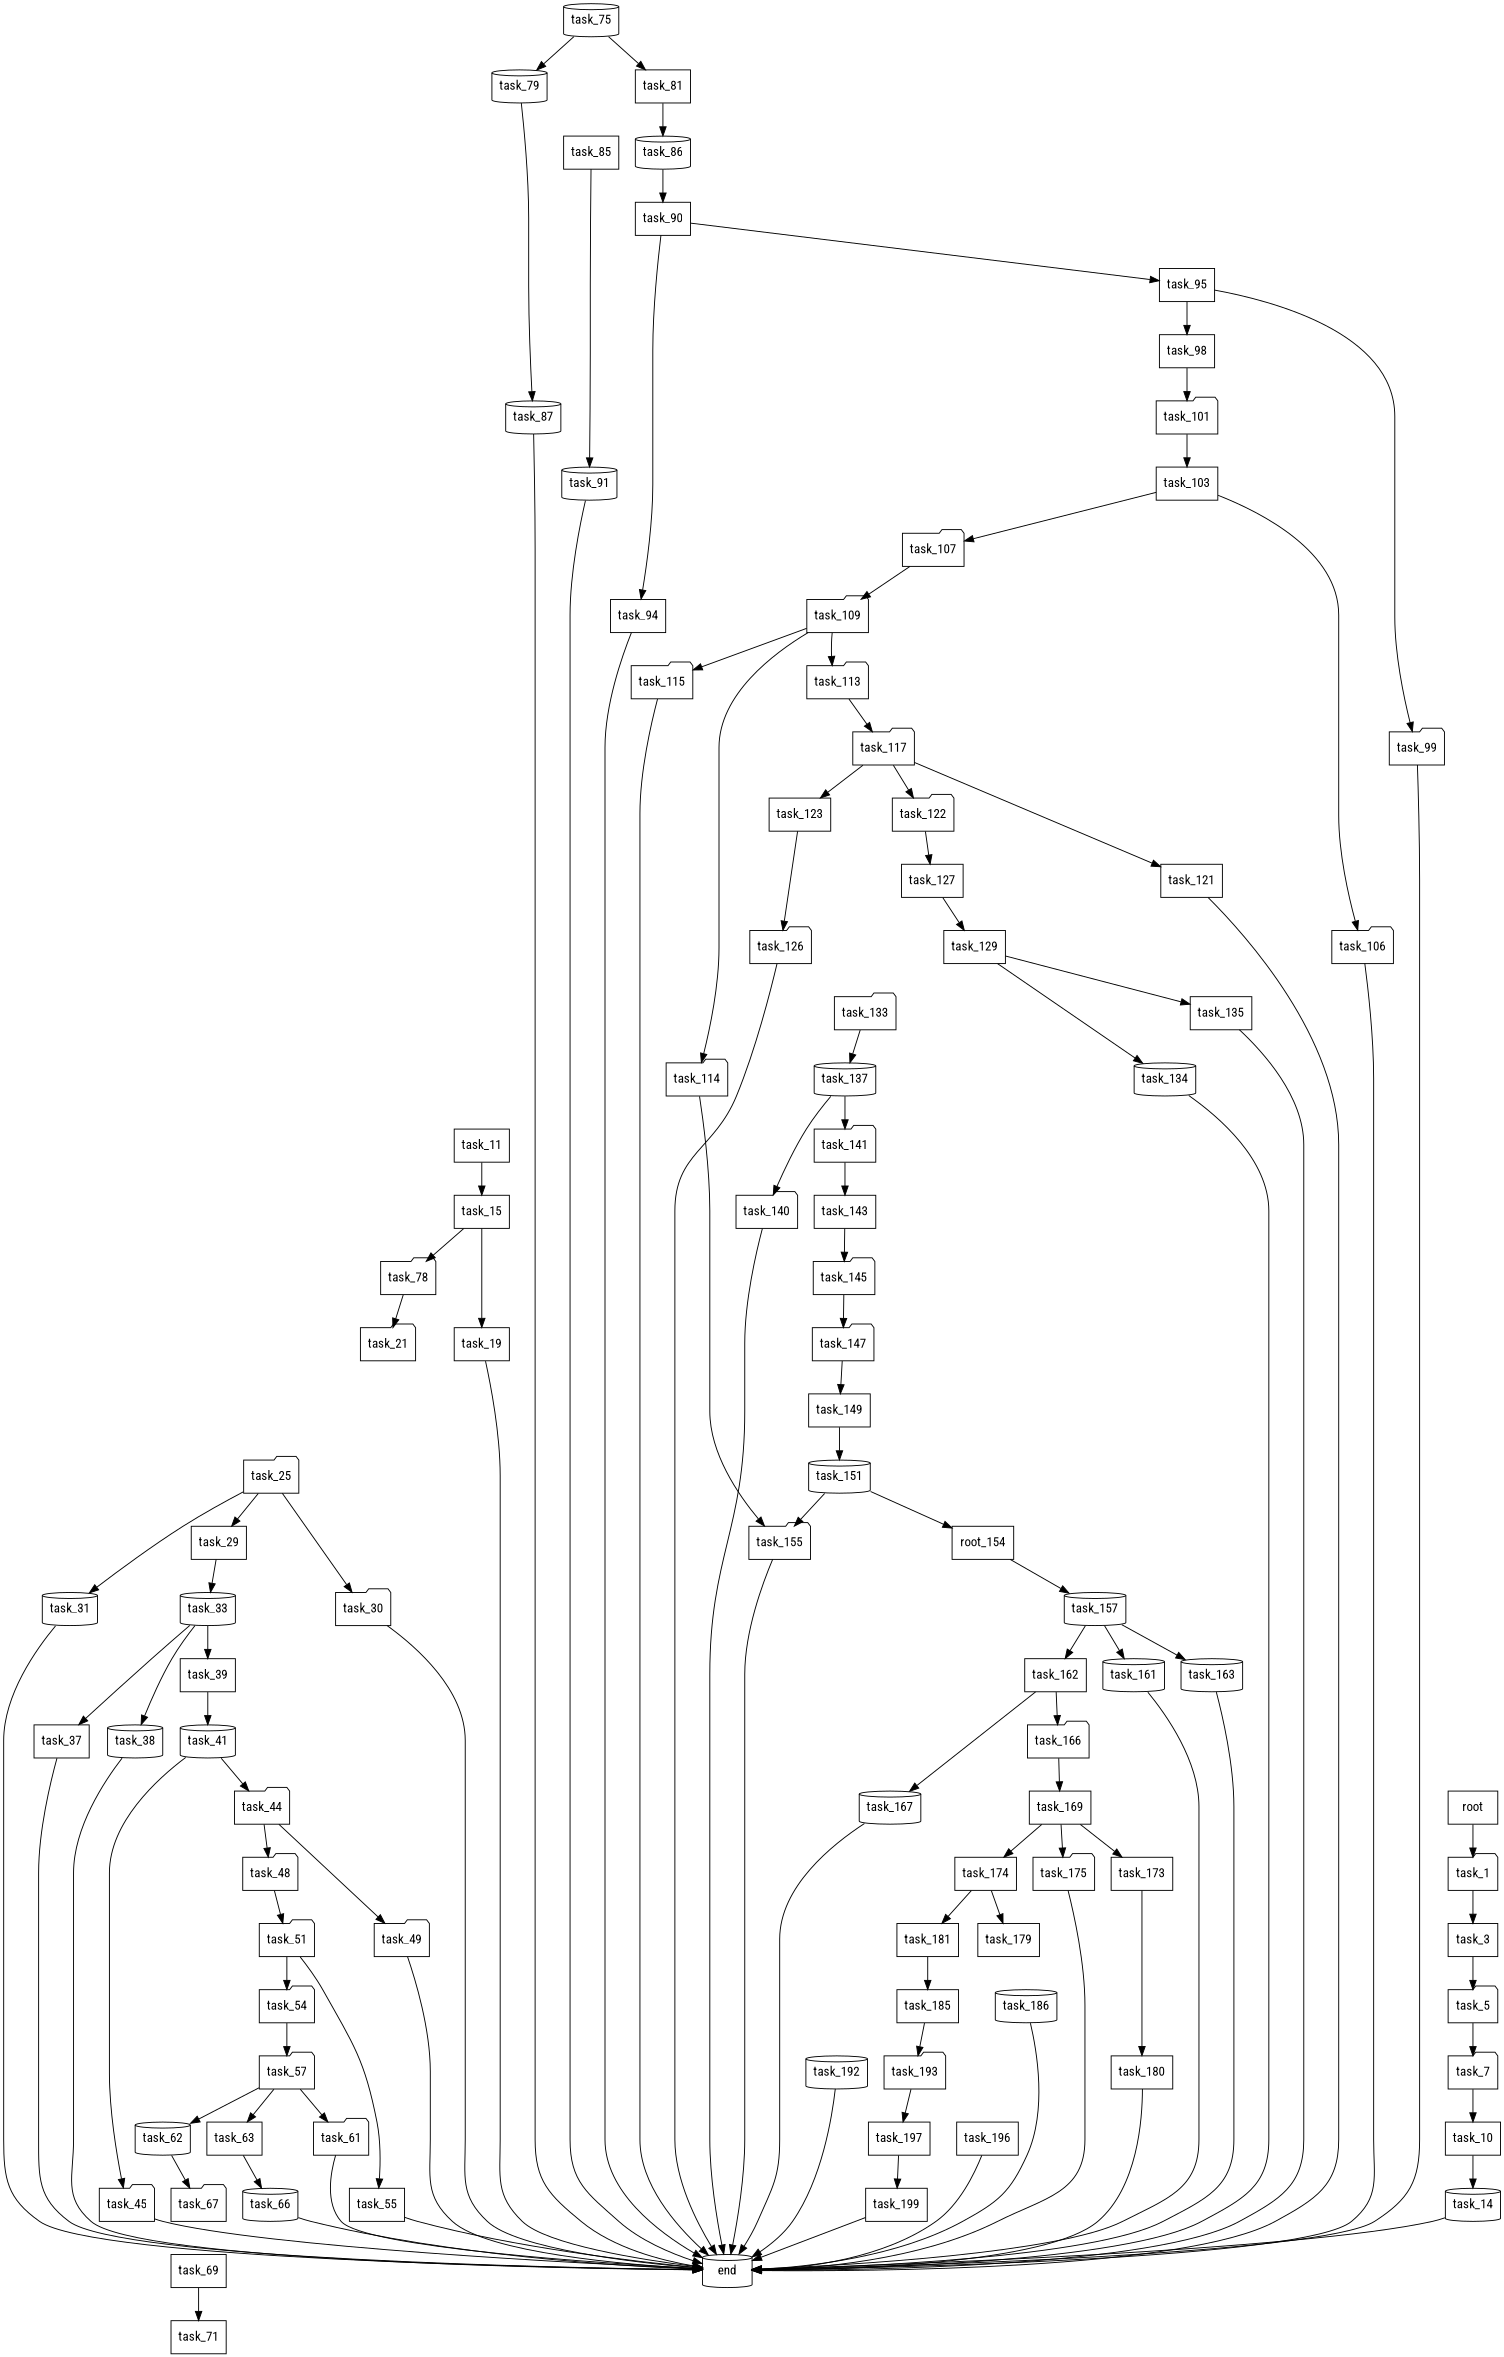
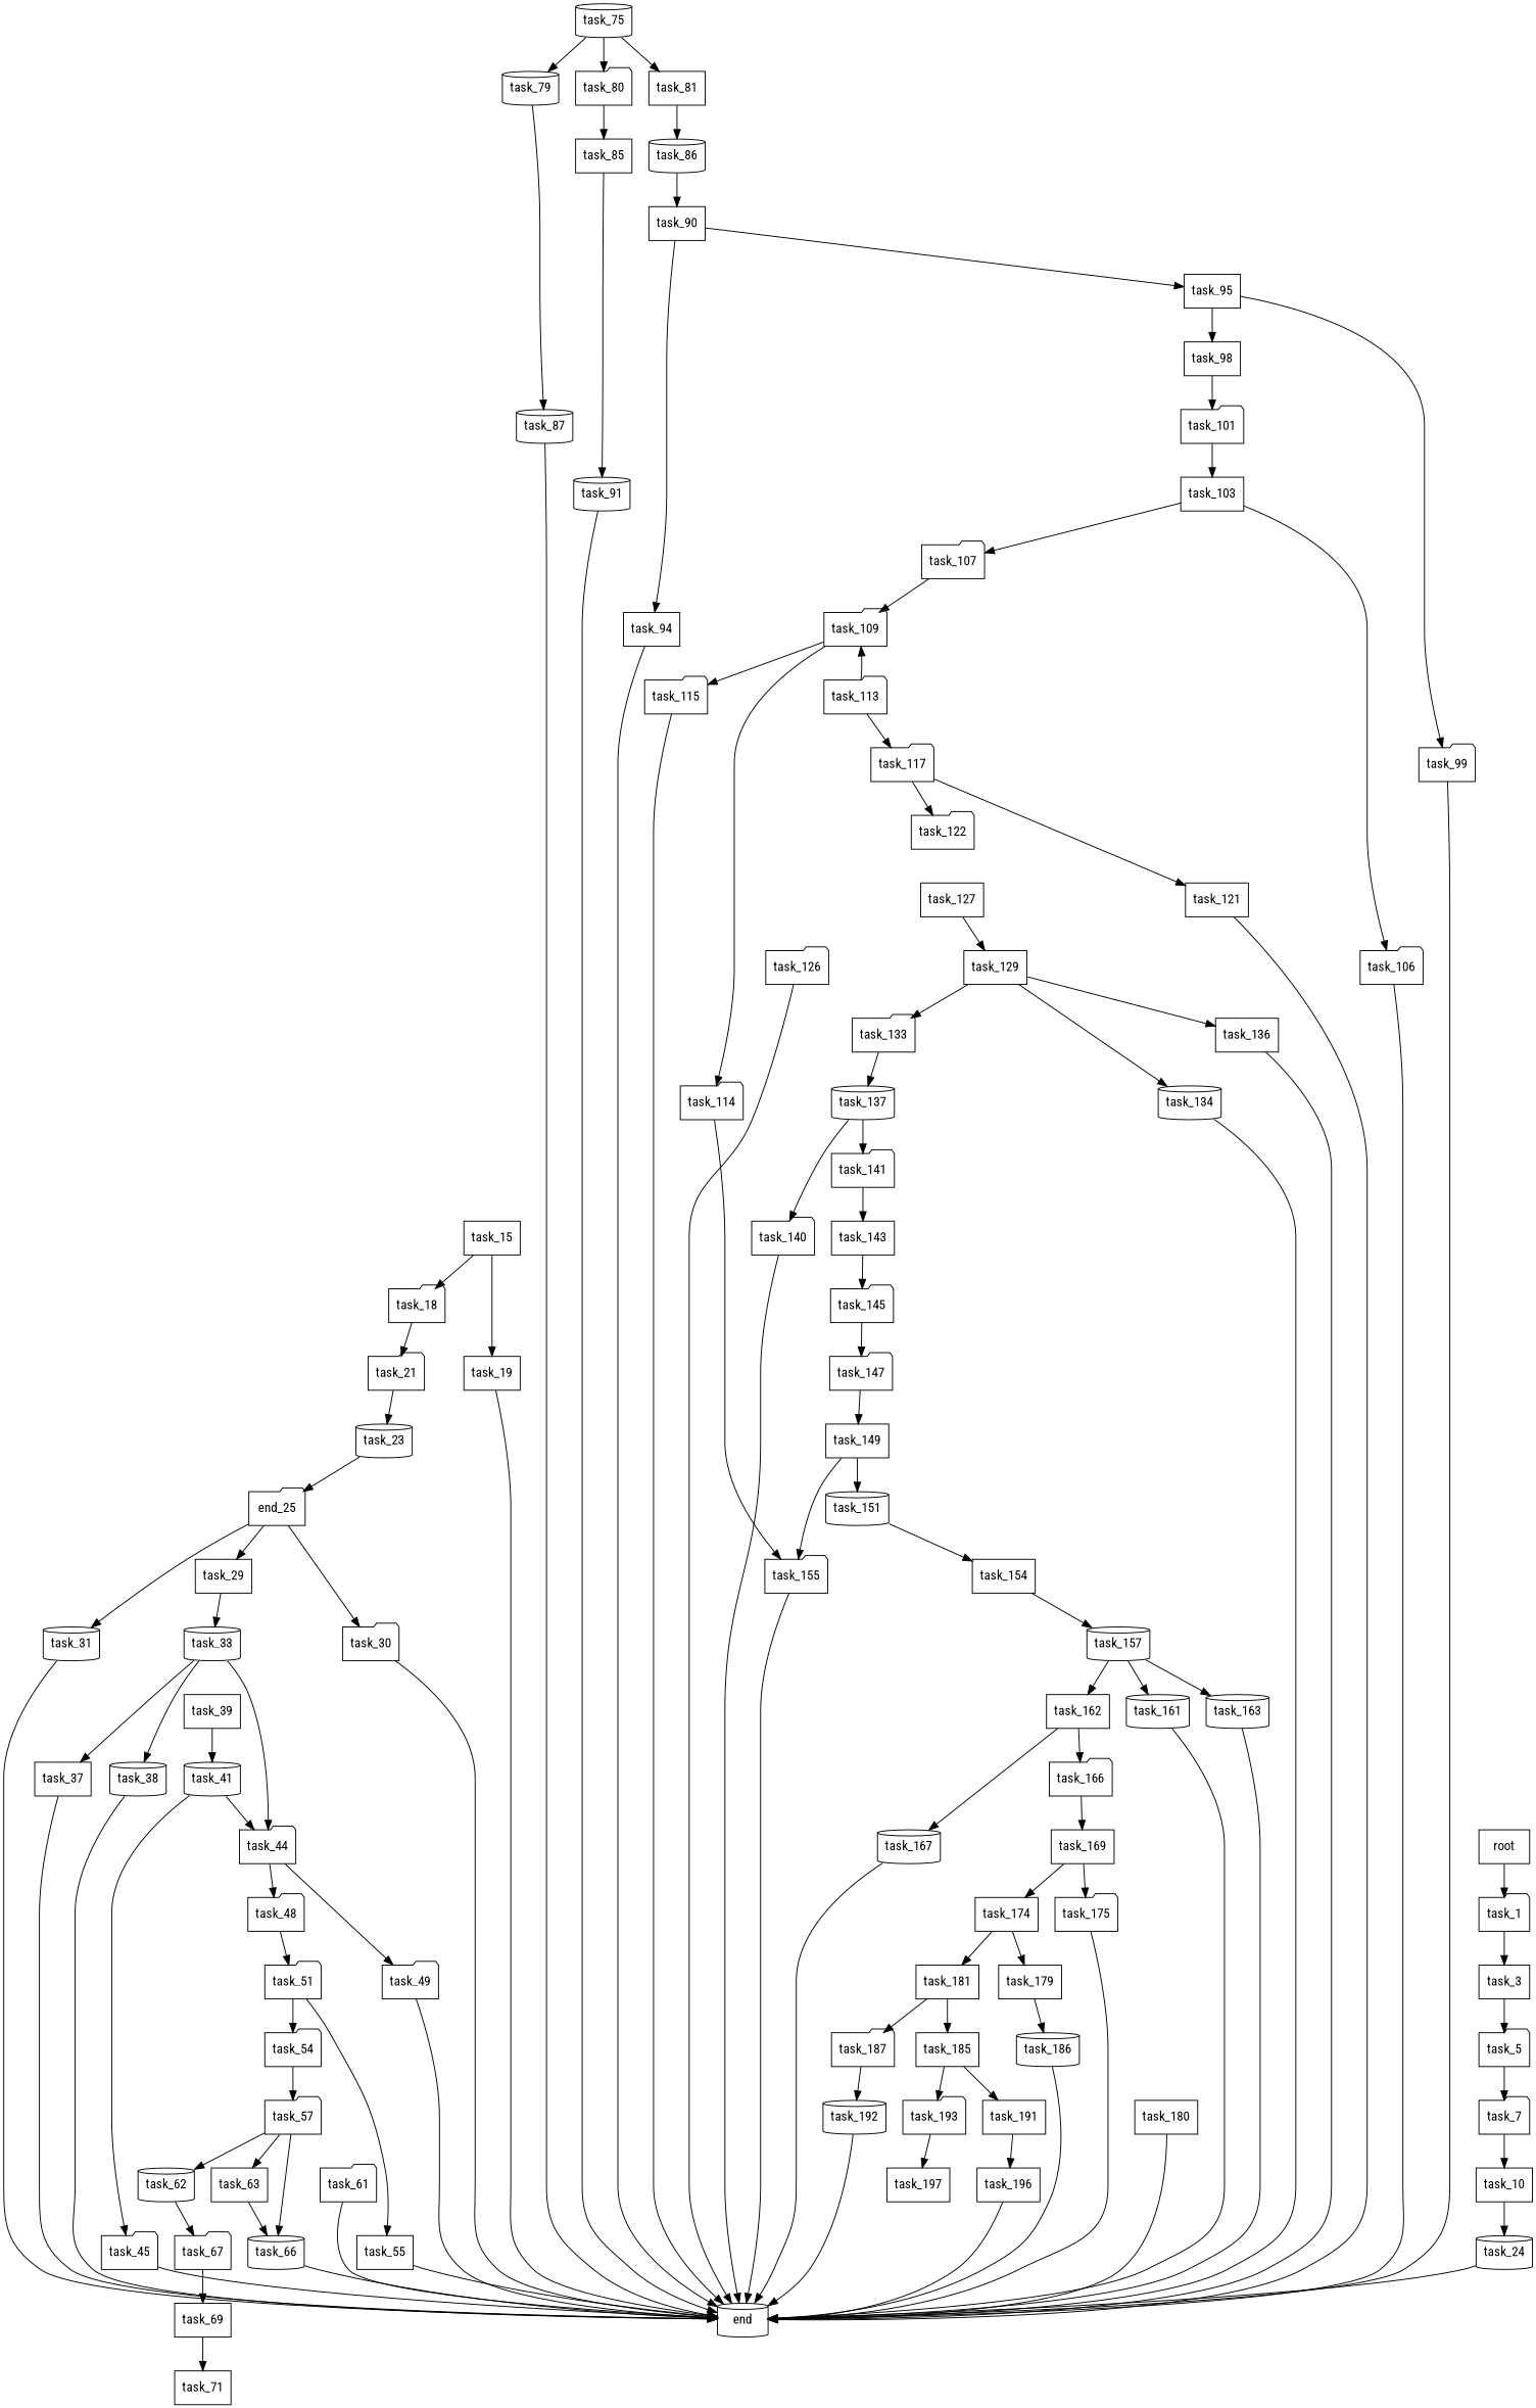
  digraph {
    fontname="Roboto Condensed"
    node [fontname="Roboto Condensed" shape=box]
    edge [fontname="Roboto Condensed"]
    task_1 [shape=folder]
    root
    task_3
    task_5 [shape=folder]
    task_7 [shape=folder]
    task_10
-   task_14 [shape=cylinder]
-   task_11
+   task_14 [shape=cylinder label=task_24]
    task_15
    end [shape=cylinder]
-   task_18 [shape=folder label=task_78]
+   task_18 [shape=folder]
    task_19
    task_21 [shape=folder]
-   task_25 [shape=folder]
+   task_23 [shape=cylinder]
+   task_25 [shape=folder label=end_25]
    task_29
    task_30 [shape=folder]
    task_31 [shape=cylinder]
    task_33 [shape=cylinder]
    task_37
    task_38 [shape=cylinder]
    task_39
    task_41 [shape=cylinder]
    task_44 [shape=folder]
    task_45 [shape=folder]
    task_48 [shape=folder]
    task_49 [shape=folder]
    task_51 [shape=folder]
    task_54 [shape=folder]
    task_55
    task_57 [shape=folder]
    task_61 [shape=folder]
    task_62 [shape=cylinder]
    task_63
    task_67 [shape=folder]
    task_66 [shape=cylinder]
    task_69
    task_71
    task_75 [shape=cylinder]
    task_79 [shape=cylinder]
+   task_80 [shape=folder]
    task_81
    task_87 [shape=cylinder]
    task_85
    task_86 [shape=cylinder]
    task_91 [shape=cylinder]
    task_90
    task_94
    task_95
    task_98
    task_99 [shape=folder]
    task_101 [shape=folder]
    task_103
    task_106 [shape=folder]
    task_107 [shape=folder]
    task_109 [shape=folder]
    task_113 [shape=folder]
    task_114 [shape=folder]
    task_115 [shape=folder]
    task_117 [shape=folder]
    task_155 [shape=folder]
    task_121
    task_122 [shape=folder]
-   task_123
    task_127
    task_126 [shape=folder]
    task_129
    task_133 [shape=folder]
    task_134 [shape=cylinder]
-   task_135
+   task_135 [label=task_136]
    task_137 [shape=cylinder]
    task_140 [shape=folder]
    task_141 [shape=folder]
    task_143
    task_145 [shape=folder]
    task_147 [shape=folder]
    task_149
    task_151 [shape=cylinder]
-   task_154 [label=root_154]
+   task_154
    task_157 [shape=cylinder]
    task_161 [shape=cylinder]
    task_162
    task_163 [shape=cylinder]
    task_166 [shape=folder]
    task_167 [shape=cylinder]
    task_169
-   task_173
    task_174
    task_175 [shape=folder]
    task_180
    task_179
    task_181
    task_186 [shape=cylinder]
    task_185
+   task_187 [shape=folder]
+   task_191
    task_193 [shape=folder]
    task_192 [shape=cylinder]
    task_196
    task_197
-   task_199
    task_1 -> task_3
    root -> task_1
    task_3 -> task_5
    task_5 -> task_7
    task_7 -> task_10
    task_10 -> task_14
    task_14 -> end
-   task_11 -> task_15
    task_15 -> task_18
    task_15 -> task_19
    task_18 -> task_21
    task_19 -> end
+   task_21 -> task_23
+   task_23 -> task_25
    task_25 -> task_29
    task_25 -> task_30
    task_25 -> task_31
    task_29 -> task_33
    task_30 -> end
    task_31 -> end
    task_33 -> task_37
    task_33 -> task_38
-   task_33 -> task_39
+   task_33 -> task_44
    task_37 -> end
    task_38 -> end
    task_39 -> task_41
    task_41 -> task_44
    task_41 -> task_45
    task_44 -> task_48
    task_44 -> task_49
    task_45 -> end
    task_48 -> task_51
    task_49 -> end
    task_51 -> task_54
    task_51 -> task_55
    task_54 -> task_57
    task_55 -> end
-   task_57 -> task_61
+   task_57 -> task_66
    task_57 -> task_62
    task_57 -> task_63
    task_61 -> end
    task_62 -> task_67
    task_63 -> task_66
+   task_67 -> task_69
    task_66 -> end
    task_69 -> task_71
    task_75 -> task_79
+   task_75 -> task_80
    task_75 -> task_81
    task_79 -> task_87
+   task_80 -> task_85
    task_81 -> task_86
    task_87 -> end
    task_85 -> task_91
    task_86 -> task_90
    task_91 -> end
    task_90 -> task_94
    task_90 -> task_95
    task_94 -> end
    task_95 -> task_98
    task_95 -> task_99
    task_98 -> task_101
    task_99 -> end
    task_101 -> task_103
    task_103 -> task_106
    task_103 -> task_107
    task_106 -> end
    task_107 -> task_109
-   task_109 -> task_113
+   task_113 -> task_109
    task_109 -> task_114
    task_109 -> task_115
    task_113 -> task_117
    task_114 -> task_155
    task_115 -> end
    task_117 -> task_121
    task_117 -> task_122
-   task_117 -> task_123
    task_155 -> end
    task_121 -> end
-   task_122 -> task_127
-   task_123 -> task_126
    task_127 -> task_129
    task_126 -> end
+   task_129 -> task_133
    task_129 -> task_134
    task_129 -> task_135
    task_133 -> task_137
    task_134 -> end
    task_135 -> end
    task_137 -> task_140
    task_137 -> task_141
    task_140 -> end
    task_141 -> task_143
    task_143 -> task_145
    task_145 -> task_147
    task_147 -> task_149
    task_149 -> task_151
-   task_151 -> task_155
+   task_149 -> task_155
    task_151 -> task_154
    task_154 -> task_157
    task_157 -> task_161
    task_157 -> task_162
    task_157 -> task_163
    task_161 -> end
    task_162 -> task_166
    task_162 -> task_167
    task_163 -> end
    task_166 -> task_169
    task_167 -> end
-   task_169 -> task_173
    task_169 -> task_174
    task_169 -> task_175
-   task_173 -> task_180
    task_174 -> task_179
    task_174 -> task_181
    task_175 -> end
    task_180 -> end
+   task_179 -> task_186
    task_181 -> task_185
+   task_181 -> task_187
    task_186 -> end
+   task_185 -> task_191
    task_185 -> task_193
+   task_187 -> task_192
+   task_191 -> task_196
    task_193 -> task_197
    task_192 -> end
    task_196 -> end
-   task_197 -> task_199
-   task_199 -> end
  }
